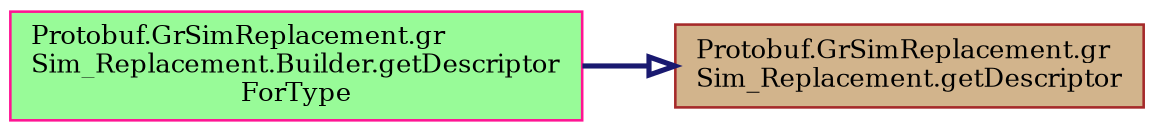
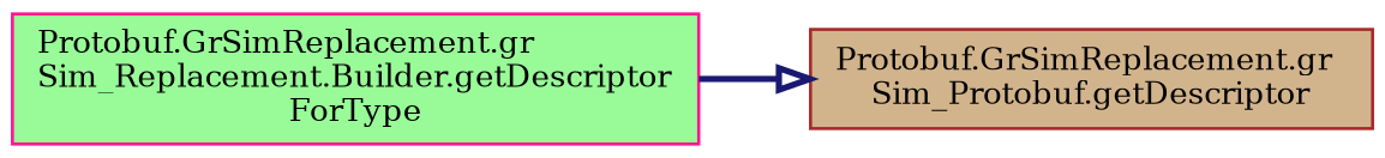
  digraph {
    rankdir=LR
    fontname="DejaVu Serif"
    node [fontname="DejaVu Serif" fontsize=10 shape=record style=filled]
    n1 [color=deeppink fillcolor=palegreen fontcolor=black height=0.2 label="Protobuf.GrSimReplacement.gr\lSim_Replacement.Builder.getDescriptor\lForType" width=0.4]
-   n2 [color=brown fillcolor=tan height=0.2 label="Protobuf.GrSimReplacement.gr\lSim_Replacement.getDescriptor" width=0.4]
+   n2 [color=brown fillcolor=tan height=0.2 label="Protobuf.GrSimReplacement.gr\lSim_Protobuf.getDescriptor" width=0.4]
    n1 -> n2 [color=midnightblue fontname="DejaVu Serif" fontsize=10 labelfontname=Helvetica labelfontsize=10 style=bold arrowhead=onormal]
  }
